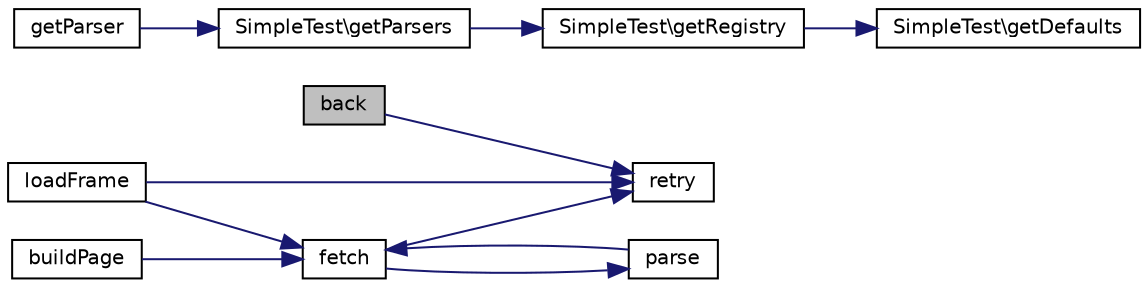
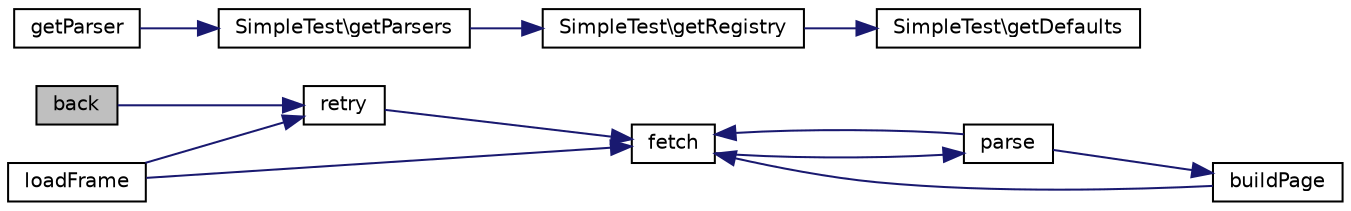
  digraph {
    rankdir=LR
    node [color=black fillcolor=white fontname=Helvetica fontsize=10 shape=record style=filled]
    edge [color=midnightblue fontname=Helvetica fontsize=10 labelfontname=Helvetica labelfontsize=10 style=solid]
    n1 [fillcolor=grey75 fontcolor=black height=0.2 label=back width=0.4]
    n2 [height=0.2 label=retry width=0.4]
    n3 [height=0.2 label=fetch width=0.4]
    n4 [height=0.2 label=loadFrame width=0.4]
    n5 [height=0.2 label=parse width=0.4]
    n6 [height=0.2 label=buildPage width=0.4]
    n7 [height=0.2 label=getParser width=0.4]
    n8 [height=0.2 label="SimpleTest\\getParsers" width=0.4]
    n9 [height=0.2 label="SimpleTest\\getRegistry" width=0.4]
    n10 [height=0.2 label="SimpleTest\\getDefaults" width=0.4]
    n1 -> n2
-   n3 -> n2
+   n2 -> n3
    n3 -> n5
    n4 -> n2
    n4 -> n3
    n5 -> n3
+   n5 -> n6
    n6 -> n3
    n7 -> n8
    n8 -> n9
    n9 -> n10
  }
